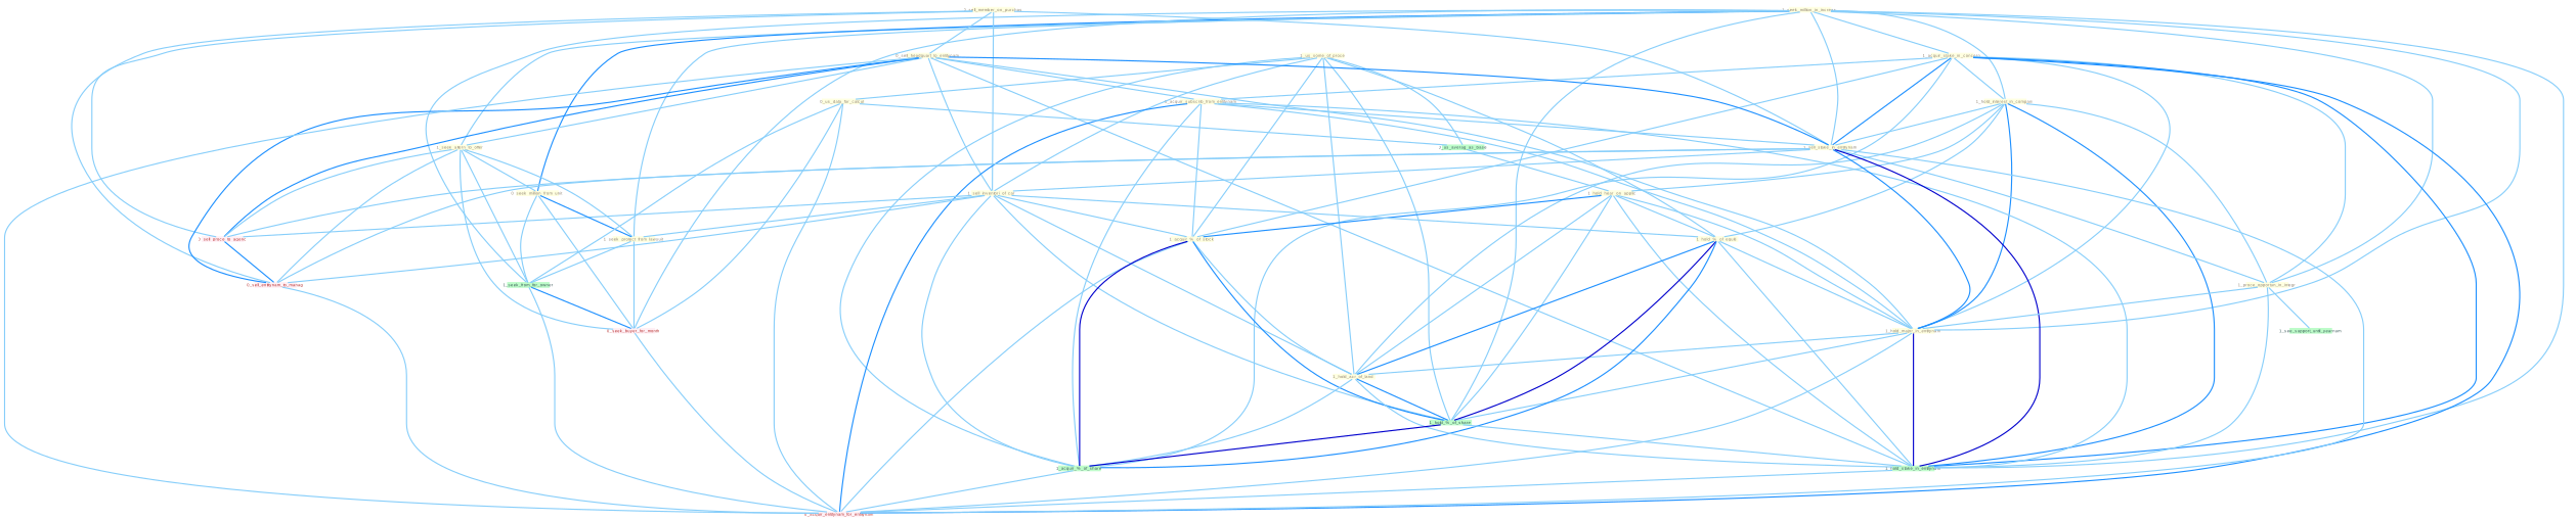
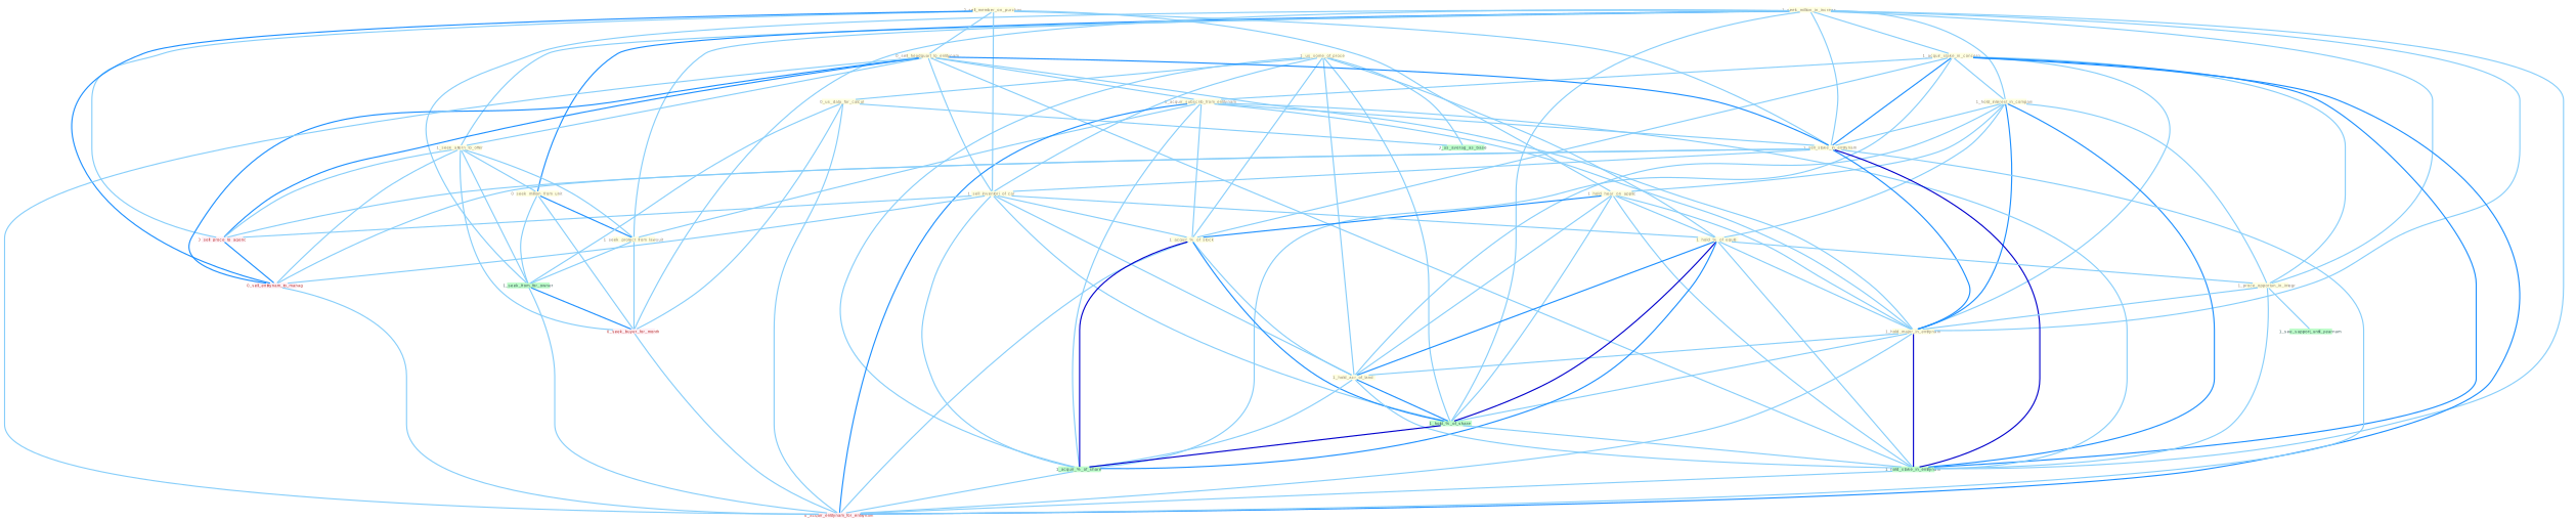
  graph {
    fontname="Liberation Sans"
    node [color="#ffffe0" fixedsize=true fontcolor="#8b7d6b" fontname="Liberation Sans" fontsize=4 shape=polygon style=filled]
    edge [color="#87cefa" fontname="Liberation Sans" w=1]
    "1_seek_million_in_increas " [height=.06 width=.5]
    "1_acquir_stake_in_concern " [height=.06 width=.5]
    "0_sell_member_on_purchas " [height=.06 width=.5]
    "1_hold_interest_in_compani " [height=.06 width=.5]
    "1_us_some_of_proce " [height=.06 width=.5]
    "0_sell_headquart_to_entitynam " [height=.06 width=.5]
    "1_seek_altern_to_offer " [height=.06 width=.5]
    "0_acquir_subscrib_from_entitynam " [height=.06 width=.5]
    "1_sell_stake_in_entitynam " [height=.06 width=.5]
    "1_hold_hear_on_applic " [height=.06 width=.5]
    "1_sell_inventori_of_car " [height=.06 width=.5]
    n12 [height=.06 label="1_proce_opportun_in_integr" width=.5]
    "1_hold_major_in_entitynam " [height=.06 width=.5]
    "1_hold_%_of_equiti " [height=.06 width=.5]
    "0_seek_million_from_unit " [height=.06 width=.5]
    "1_acquir_%_of_stock " [height=.06 width=.5]
    "1_seek_protect_from_lawsuit " [height=.06 width=.5]
    "1_hold_acr_of_land " [height=.06 width=.5]
    "0_us_data_for_calcul " [height=.06 width=.5]
    "0_seek_buyer_for_month " [color="#fff0f5" fontcolor="#b22222" height=.06 width=.5]
    n21 [color="#fff0f5" fontcolor="#b22222" height=.06 label="0_sell_proce_to_agenc" width=.5]
    "0_sell_entitynam_to_manag " [color="#fff0f5" fontcolor="#b22222" height=.06 width=.5]
    "0_acquir_entitynam_for_entitynam " [color="#fff0f5" fontcolor="#b22222" height=.06 width=.5]
    "1_hold_stake_in_entitynam " [color="#BDFCC9" fontcolor="#2f4f4f" height=.06 width=.5]
    n25 [color="#BDFCC9" fontcolor="#2f4f4f" height=.06 label="1_seek_from_for_owner" width=.5]
    "1_hold_%_of_share " [color="#BDFCC9" fontcolor="#2f4f4f" height=.06 width=.5]
    "1_acquir_%_of_share " [color="#BDFCC9" fontcolor="#2f4f4f" height=.06 width=.5]
    "0_us_averag_as_base " [color="#BDFCC9" fontcolor="#2f4f4f" height=.06 width=.5]
    "1_see_support_until_yearnum " [color="#BDFCC9" fontcolor="#2f4f4f" height=.06 width=.5]
    subgraph sub_1 {
      "1_seek_million_in_increas "
      "1_acquir_stake_in_concern "
      "0_sell_member_on_purchas "
      "1_hold_interest_in_compani "
      "1_us_some_of_proce "
      "0_sell_headquart_to_entitynam "
      "1_seek_altern_to_offer "
      "0_acquir_subscrib_from_entitynam "
      "1_sell_stake_in_entitynam "
      "1_hold_hear_on_applic "
      "1_sell_inventori_of_car "
      n12
      "1_hold_major_in_entitynam "
      "1_hold_%_of_equiti "
      "0_seek_million_from_unit "
      "1_acquir_%_of_stock "
      "1_seek_protect_from_lawsuit "
      "1_hold_acr_of_land "
      "0_us_data_for_calcul "
    }
    subgraph sub_2 {
      "0_seek_buyer_for_month "
      n21
      "0_sell_entitynam_to_manag "
      "0_acquir_entitynam_for_entitynam "
    }
    "1_seek_million_in_increas " -- "1_acquir_stake_in_concern "
    "1_seek_million_in_increas " -- "1_hold_interest_in_compani "
    "1_seek_million_in_increas " -- "1_seek_altern_to_offer "
    "1_seek_million_in_increas " -- "1_sell_stake_in_entitynam "
    "1_seek_million_in_increas " -- n12
    "1_seek_million_in_increas " -- "1_hold_major_in_entitynam "
    "1_seek_million_in_increas " -- "0_seek_million_from_unit " [color="#1e90ff" w=2]
    "1_seek_million_in_increas " -- "1_seek_protect_from_lawsuit "
    "1_seek_million_in_increas " -- "0_seek_buyer_for_month "
    "1_seek_million_in_increas " -- "1_hold_stake_in_entitynam "
    "1_seek_million_in_increas " -- n25
    "1_seek_million_in_increas " -- "1_hold_%_of_share "
    "1_acquir_stake_in_concern " -- "1_hold_interest_in_compani "
    "1_acquir_stake_in_concern " -- "0_acquir_subscrib_from_entitynam "
    "1_acquir_stake_in_concern " -- "1_sell_stake_in_entitynam " [color="#1e90ff" w=2]
    "1_acquir_stake_in_concern " -- n12
    "1_acquir_stake_in_concern " -- "1_hold_major_in_entitynam "
    "1_acquir_stake_in_concern " -- "1_acquir_%_of_stock "
    "1_acquir_stake_in_concern " -- "0_acquir_entitynam_for_entitynam " [color="#1e90ff"]
    "1_acquir_stake_in_concern " -- "1_hold_stake_in_entitynam " [color="#1e90ff" w=2]
    "1_acquir_stake_in_concern " -- "1_acquir_%_of_share "
    "0_sell_member_on_purchas " -- "0_sell_headquart_to_entitynam "
    "0_sell_member_on_purchas " -- "1_sell_stake_in_entitynam "
-   "0_us_averag_as_base " -- "1_hold_hear_on_applic "
+   "0_sell_member_on_purchas " -- "1_hold_hear_on_applic "
    "0_sell_member_on_purchas " -- "1_sell_inventori_of_car "
    "0_sell_member_on_purchas " -- n21
-   "0_sell_member_on_purchas " -- "0_sell_entitynam_to_manag "
+   "0_sell_member_on_purchas " -- "0_sell_entitynam_to_manag " [color="#1e90ff"]
    "1_hold_interest_in_compani " -- "1_sell_stake_in_entitynam "
    "1_hold_interest_in_compani " -- "1_hold_hear_on_applic "
    "1_hold_interest_in_compani " -- n12
    "1_hold_interest_in_compani " -- "1_hold_major_in_entitynam " [color="#1e90ff" w=2]
    "1_hold_interest_in_compani " -- "1_hold_%_of_equiti "
    "1_hold_interest_in_compani " -- "1_hold_acr_of_land "
    "1_hold_interest_in_compani " -- "1_hold_stake_in_entitynam " [color="#1e90ff" w=2]
    "1_us_some_of_proce " -- "1_sell_inventori_of_car "
    "1_us_some_of_proce " -- "1_hold_%_of_equiti "
    "1_us_some_of_proce " -- "1_acquir_%_of_stock "
    "1_us_some_of_proce " -- "1_hold_acr_of_land "
    "1_us_some_of_proce " -- "0_us_data_for_calcul "
    "1_us_some_of_proce " -- "1_hold_%_of_share "
    "1_us_some_of_proce " -- "1_acquir_%_of_share "
    "1_us_some_of_proce " -- "0_us_averag_as_base "
    "0_sell_headquart_to_entitynam " -- "1_seek_altern_to_offer "
    "0_sell_headquart_to_entitynam " -- "0_acquir_subscrib_from_entitynam "
    "0_sell_headquart_to_entitynam " -- "1_sell_stake_in_entitynam " [color="#1e90ff" w=2]
    "0_sell_headquart_to_entitynam " -- "1_sell_inventori_of_car "
    "0_sell_headquart_to_entitynam " -- "1_hold_major_in_entitynam "
    "0_sell_headquart_to_entitynam " -- n21 [color="#1e90ff" w=2]
    "0_sell_headquart_to_entitynam " -- "0_sell_entitynam_to_manag " [color="#1e90ff" w=2]
    "0_sell_headquart_to_entitynam " -- "0_acquir_entitynam_for_entitynam "
    "0_sell_headquart_to_entitynam " -- "1_hold_stake_in_entitynam "
    "1_seek_altern_to_offer " -- "0_seek_million_from_unit "
    "1_seek_altern_to_offer " -- "1_seek_protect_from_lawsuit "
    "1_seek_altern_to_offer " -- "0_seek_buyer_for_month "
    "1_seek_altern_to_offer " -- n21
    "1_seek_altern_to_offer " -- "0_sell_entitynam_to_manag "
    "1_seek_altern_to_offer " -- n25
    "0_acquir_subscrib_from_entitynam " -- "1_sell_stake_in_entitynam "
    "0_acquir_subscrib_from_entitynam " -- "1_hold_major_in_entitynam "
    "0_acquir_subscrib_from_entitynam " -- "1_acquir_%_of_stock "
-   "1_sell_inventori_of_car " -- "1_seek_protect_from_lawsuit "
+   "0_acquir_subscrib_from_entitynam " -- "1_seek_protect_from_lawsuit "
    "0_acquir_subscrib_from_entitynam " -- "0_acquir_entitynam_for_entitynam " [color="#1e90ff" w=2]
    "0_acquir_subscrib_from_entitynam " -- "1_hold_stake_in_entitynam "
    "0_acquir_subscrib_from_entitynam " -- "1_acquir_%_of_share "
    "1_sell_stake_in_entitynam " -- "1_sell_inventori_of_car "
-   "1_sell_stake_in_entitynam " -- n12
+   "1_hold_%_of_equiti " -- n12
    "1_sell_stake_in_entitynam " -- "1_hold_major_in_entitynam " [color="#1e90ff" w=2]
    "1_sell_stake_in_entitynam " -- n21
    "1_sell_stake_in_entitynam " -- "0_sell_entitynam_to_manag "
    "1_sell_stake_in_entitynam " -- "0_acquir_entitynam_for_entitynam "
    "1_sell_stake_in_entitynam " -- "1_hold_stake_in_entitynam " [color="#0000cd" w=3]
    "1_hold_hear_on_applic " -- "1_hold_major_in_entitynam "
    "1_hold_hear_on_applic " -- "1_hold_%_of_equiti "
    "1_hold_hear_on_applic " -- "1_acquir_%_of_stock " [color="#1e90ff" w=2]
    "1_hold_hear_on_applic " -- "1_hold_acr_of_land "
    "1_hold_hear_on_applic " -- "1_hold_stake_in_entitynam "
    "1_hold_hear_on_applic " -- "1_hold_%_of_share "
    "1_sell_inventori_of_car " -- "1_hold_%_of_equiti "
    "1_sell_inventori_of_car " -- "1_acquir_%_of_stock "
    "1_sell_inventori_of_car " -- "1_hold_acr_of_land "
    "1_sell_inventori_of_car " -- n21
    "1_sell_inventori_of_car " -- "0_sell_entitynam_to_manag "
    "1_sell_inventori_of_car " -- "1_hold_%_of_share "
    "1_sell_inventori_of_car " -- "1_acquir_%_of_share "
    n12 -- "1_hold_major_in_entitynam "
    n12 -- "1_hold_stake_in_entitynam "
    n12 -- "1_see_support_until_yearnum "
    "1_hold_major_in_entitynam " -- "1_hold_%_of_equiti "
    "1_hold_major_in_entitynam " -- "1_hold_acr_of_land "
    "1_hold_major_in_entitynam " -- "0_acquir_entitynam_for_entitynam "
    "1_hold_major_in_entitynam " -- "1_hold_stake_in_entitynam " [color="#0000cd" w=3]
    "1_hold_major_in_entitynam " -- "1_hold_%_of_share "
    "1_hold_%_of_equiti " -- "1_hold_acr_of_land " [color="#1e90ff" w=2]
    "1_hold_%_of_equiti " -- "1_hold_stake_in_entitynam "
    "1_hold_%_of_equiti " -- "1_hold_%_of_share " [color="#0000cd" w=3]
    "1_hold_%_of_equiti " -- "1_acquir_%_of_share " [color="#1e90ff" w=2]
    "0_seek_million_from_unit " -- "1_seek_protect_from_lawsuit " [color="#1e90ff" w=2]
    "0_seek_million_from_unit " -- "0_seek_buyer_for_month "
    "0_seek_million_from_unit " -- n25
    "1_acquir_%_of_stock " -- "1_hold_acr_of_land "
    "1_acquir_%_of_stock " -- "0_acquir_entitynam_for_entitynam "
    "1_acquir_%_of_stock " -- "1_hold_%_of_share " [color="#1e90ff" w=2]
    "1_acquir_%_of_stock " -- "1_acquir_%_of_share " [color="#0000cd" w=3]
    "1_seek_protect_from_lawsuit " -- "0_seek_buyer_for_month "
    "1_seek_protect_from_lawsuit " -- n25
    "1_hold_acr_of_land " -- "1_hold_stake_in_entitynam "
    "1_hold_acr_of_land " -- "1_hold_%_of_share " [color="#1e90ff" w=2]
    "1_hold_acr_of_land " -- "1_acquir_%_of_share "
    "0_us_data_for_calcul " -- "0_seek_buyer_for_month "
    "0_us_data_for_calcul " -- "0_acquir_entitynam_for_entitynam "
    "0_us_data_for_calcul " -- n25
    "0_us_data_for_calcul " -- "0_us_averag_as_base "
    "0_seek_buyer_for_month " -- "0_acquir_entitynam_for_entitynam "
    n21 -- "0_sell_entitynam_to_manag " [color="#1e90ff" w=2]
    "0_sell_entitynam_to_manag " -- "0_acquir_entitynam_for_entitynam "
    "1_hold_stake_in_entitynam " -- "0_acquir_entitynam_for_entitynam "
    n25 -- "0_seek_buyer_for_month " [color="#1e90ff" w=2]
    n25 -- "0_acquir_entitynam_for_entitynam "
    "1_hold_%_of_share " -- "1_hold_stake_in_entitynam "
    "1_hold_%_of_share " -- "1_acquir_%_of_share " [color="#0000cd" w=3]
    "1_acquir_%_of_share " -- "0_acquir_entitynam_for_entitynam "
  }
